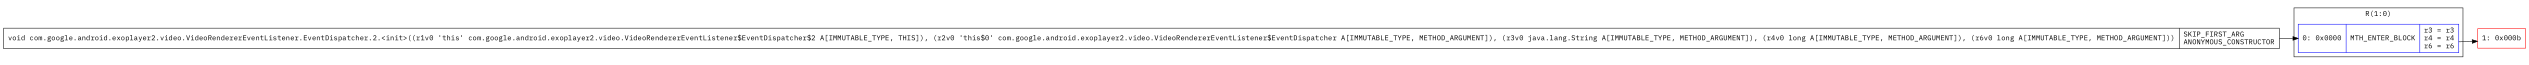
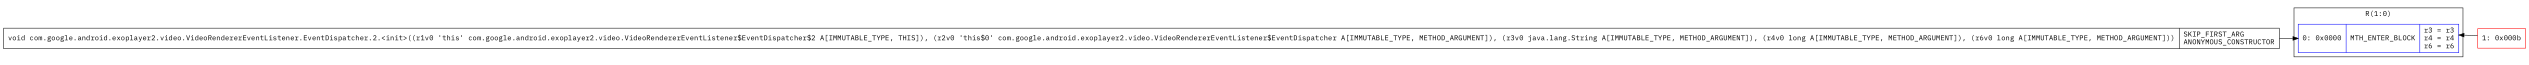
  digraph {
    rankdir=LR
    fontname="IBM Plex Mono"
    node [shape=record fontname="IBM Plex Mono"]
    edge [fontname="IBM Plex Mono"]
    n1 [color=blue label="{0\:\ 0x0000|MTH_ENTER_BLOCK\l|r3 = r3\lr4 = r4\lr6 = r6\l}"]
    n2 [color=red label="{1\:\ 0x000b}"]
    n3 [label="{void com.google.android.exoplayer2.video.VideoRendererEventListener.EventDispatcher.2.\<init\>((r1v0 'this' com.google.android.exoplayer2.video.VideoRendererEventListener$EventDispatcher$2 A[IMMUTABLE_TYPE, THIS]), (r2v0 'this$0' com.google.android.exoplayer2.video.VideoRendererEventListener$EventDispatcher A[IMMUTABLE_TYPE, METHOD_ARGUMENT]), (r3v0 java.lang.String A[IMMUTABLE_TYPE, METHOD_ARGUMENT]), (r4v0 long A[IMMUTABLE_TYPE, METHOD_ARGUMENT]), (r6v0 long A[IMMUTABLE_TYPE, METHOD_ARGUMENT]))  | SKIP_FIRST_ARG\lANONYMOUS_CONSTRUCTOR\l}"]
    subgraph cluster_1 {
      label="R(1:0)"
      n1
    }
-   n1 -> n2
+   n2 -> n1
    n3 -> n1
  }
